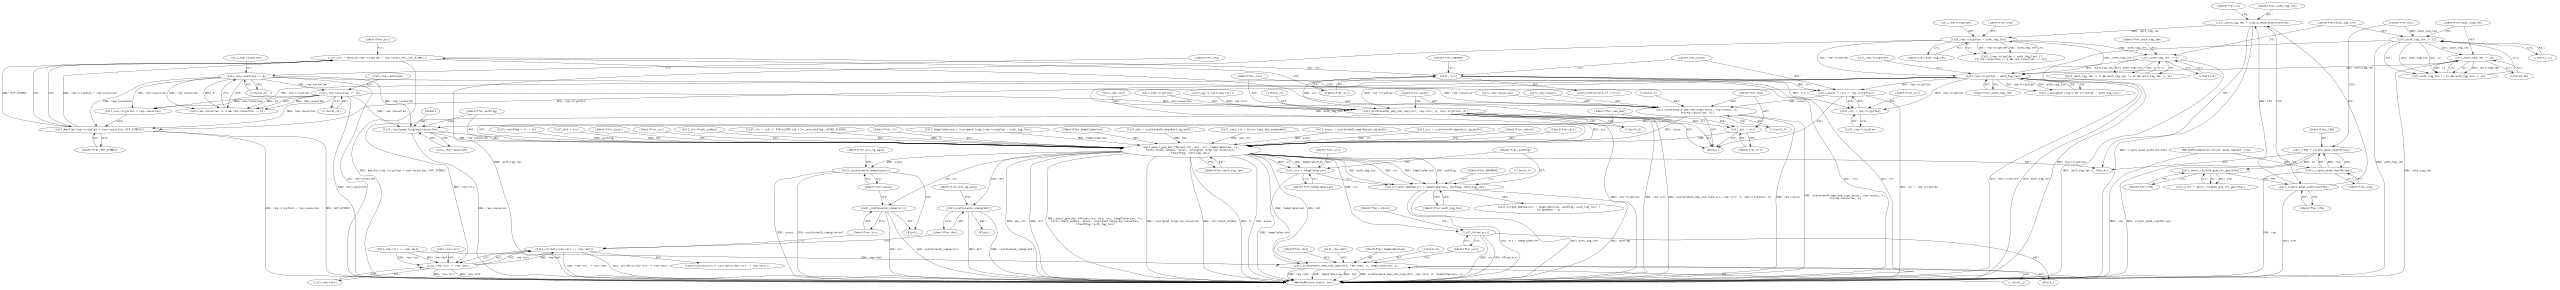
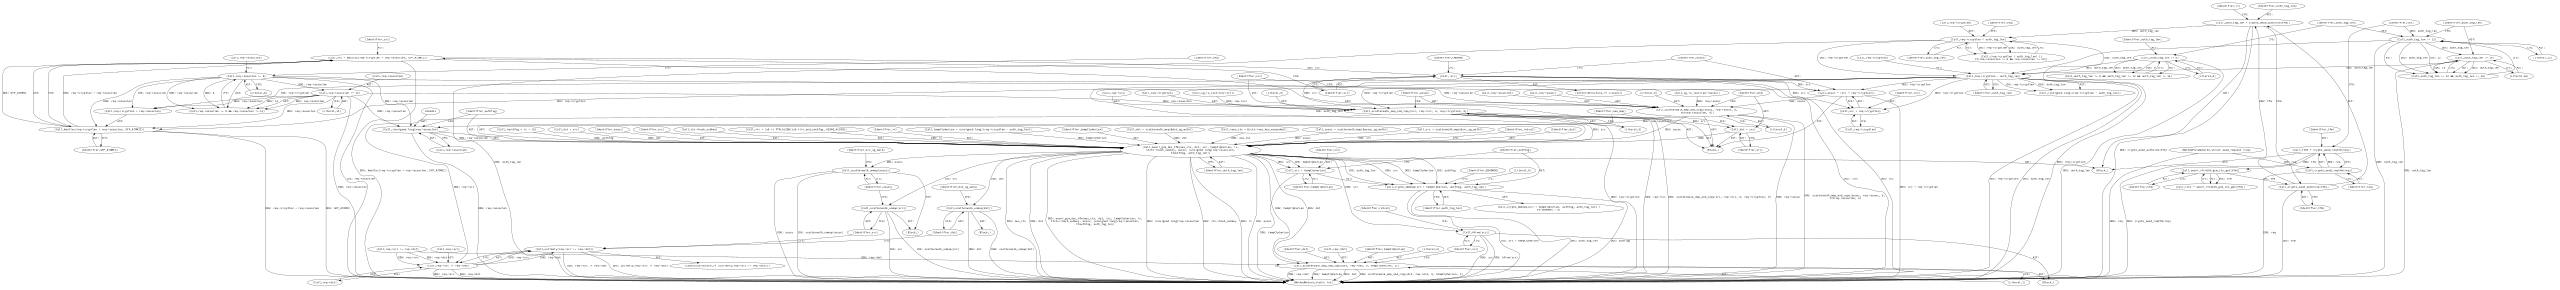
  digraph {
    fontname="Source Code Pro"
    node [fontname="Source Code Pro"]
    edge [fontname="Source Code Pro"]
    n1 [label="(Call,src = kmalloc(req->cryptlen + req->assoclen, GFP_ATOMIC))"]
    n2 [label="(Call,kmalloc(req->cryptlen + req->assoclen, GFP_ATOMIC))"]
    n3 [label="(Call,!src)"]
    n4 [label="(MethodReturn,static int)"]
    n5 [label="(Block,)"]
    n6 [label="(Identifier,GFP_ATOMIC)"]
    n7 [label="(Call,assoc = (src + req->cryptlen))"]
    n8 [label="(Call,src + req->cryptlen)"]
    n9 [label="(Call,scatterwalk_map_and_copy(src, req->src, 0, req->cryptlen, 0))"]
    n10 [label="(Identifier,src)"]
-   n11 [label="(ControlStructure,if (!src))"]
+   n11 [label="(ControlStructure,if (!assoc))"]
    n12 [label="(Call,req->cryptlen - auth_tag_len)"]
    n13 [label="(Call,aesni_gcm_dec_tfm(aes_ctx, dst, src, tempCipherLen, iv,\n\t\tctx->hash_subkey, assoc, (unsigned long)req->assoclen,\n\t\tauthTag, auth_tag_len))"]
    n14 [label="(Identifier,auth_tag_len)"]
    n15 [label="(Call,req->cryptlen + req->assoclen)"]
    n16 [label="(Call,(unsigned long)(req->cryptlen - auth_tag_len))"]
    n17 [label="(Call,scatterwalk_map_and_copy(assoc, req->assoc, 0,\n \t\t\treq->assoclen, 0))"]
    n18 [label="(Block,)"]
    n19 [label="(Call,crypto_memneq(src + tempCipherLen, authTag, auth_tag_len))"]
    n20 [label="(Call,src + tempCipherLen)"]
    n21 [label="(Call,scatterwalk_unmap(dst))"]
    n22 [label="(Call,scatterwalk_unmap(src))"]
    n23 [label="(Call,scatterwalk_unmap(assoc))"]
    n24 [label="(Call,scatterwalk_map_and_copy(dst, req->dst, 0, tempCipherLen, 1))"]
    n25 [label="(Call,kfree(src))"]
    n26 [label="(Identifier,auth_tag_len)"]
    n27 [label="(Call,req->cryptlen)"]
    n28 [label="(Call,dst = src)"]
    n29 [label="(Call,req->src != req->dst)"]
    n30 [label="(Literal,0)"]
    n31 [label="(Call,req->cryptlen < auth_tag_len)"]
    n32 [label="(Call,auth_tag_len != 8)"]
    n33 [label="(Identifier,auth_tag_len)"]
    n34 [label="(Call,(req->cryptlen < auth_tag_len) ||\n\t\t(req->assoclen != 8 && req->assoclen != 12))"]
    n35 [label="(Call,auth_tag_len != 8 && auth_tag_len != 12 && auth_tag_len != 16)"]
    n36 [label="(Literal,8)"]
    n37 [label="(Call,auth_tag_len = crypto_aead_authsize(tfm))"]
    n38 [label="(Call,crypto_aead_authsize(tfm))"]
    n39 [label="(Identifier,tfm)"]
    n40 [label="(Call,aesni_rfc4106_gcm_ctx_get(tfm))"]
    n41 [label="(Identifier,tfm)"]
    n42 [label="(Call,*ctx = aesni_rfc4106_gcm_ctx_get(tfm))"]
    n43 [label="(Call,*tfm = crypto_aead_reqtfm(req))"]
    n44 [label="(Call,crypto_aead_reqtfm(req))"]
    n45 [label="(Identifier,req)"]
    n46 [label="(MethodParameterIn,struct aead_request *req)"]
    n47 [label="(Call,auth_tag_len != 12)"]
    n48 [label="(Call,auth_tag_len != 16)"]
    n49 [label="(Literal,12)"]
    n50 [label="(Call,auth_tag_len != 12 && auth_tag_len != 16)"]
    n51 [label="(Literal,16)"]
    n52 [label="(Call,req->assoclen != 8)"]
    n53 [label="(Call,req->assoclen != 12)"]
    n54 [label="(Call,(unsigned long)req->assoclen)"]
    n55 [label="(Literal,8)"]
    n56 [label="(Call,req->assoclen != 8 && req->assoclen != 12)"]
    n57 [label="(Literal,12)"]
    n58 [label="(Literal,0)"]
    n59 [label="(Call,req->assoclen)"]
    n60 [label="(Call,crypto_memneq(src + tempCipherLen, authTag, auth_tag_len) ?\n\t\t-EBADMSG : 0)"]
    n61 [label="(Identifier,auth_tag_len)"]
    n62 [label="(Identifier,tempCipherLen)"]
    n63 [label="(Block,)"]
    n64 [label="(Identifier,dst)"]
    n65 [label="(Block,)"]
    n66 [label="(Identifier,src)"]
    n67 [label="(Identifier,assoc)"]
    n68 [label="(Literal,1)"]
    n69 [label="(Block,)"]
    n70 [label="(Identifier,src)"]
    n71 [label="(Call,unlikely(req->src != req->dst))"]
    n72 [label="(Identifier,src)"]
    n73 [label="(Call,req->dst)"]
    n74 [label="(ControlStructure,if (unlikely(req->src != req->dst)))"]
    n75 [label="(Call,req->assoc)"]
    n76 [label="(Call,sg_is_last(req->src))"]
    n77 [label="(Identifier,dst)"]
    n78 [label="(Identifier,src)"]
    n79 [label="(Literal,0)"]
    n80 [label="(Identifier,retval)"]
    n81 [label="(Identifier,dst)"]
    n82 [label="(Call,req->src)"]
    n83 [label="(Identifier,auth_tag_len)"]
    n84 [label="(Identifier,EBADMSG)"]
    n85 [label="(Identifier,assoc)"]
    n86 [label="(Identifier,tempCipherLen)"]
    n87 [label="(Call,dst = scatterwalk_map(&dst_sg_walk))"]
    n88 [label="(Identifier,src)"]
    n89 [label="(Call,req->src != req->dst)"]
    n90 [label="(Call,req->assoclen)"]
    n91 [label="(Call,*aes_ctx = &(ctx->aes_key_expanded))"]
    n92 [label="(Identifier,assoc)"]
    n93 [label="(Identifier,ENOMEM)"]
    n94 [label="(Call,assoc = scatterwalk_map(&assoc_sg_walk))"]
+   n95 [label="(Call,sg_is_last(req->assoc))"]
    n96 [label="(Call,src = scatterwalk_map(&src_sg_walk))"]
    n97 [label="(Call,req->dst)"]
    n98 [label="(Identifier,dst)"]
    n99 [label="(Identifier,aes_map)"]
    n100 [label="(Identifier,auth_tag_len)"]
    n101 [label="(Identifier,tempCipherLen)"]
    n102 [label="(Literal,0)"]
    n103 [label="(Identifier,src)"]
    n104 [label="(Identifier,ctx)"]
    n105 [label="(Call,req->cryptlen)"]
    n106 [label="(Literal,0)"]
    n107 [label="(Identifier,retval)"]
    n108 [label="(Identifier,iv)"]
    n109 [label="(Call,req->src)"]
    n110 [label="(Identifier,auth_tag_len)"]
    n111 [label="(Call,*authTag = iv + 16)"]
    n112 [label="(Identifier,dst_sg_walk)"]
    n113 [label="(Literal,0)"]
    n114 [label="(Identifier,src)"]
    n115 [label="(Identifier,req)"]
    n116 [label="(Call,req->assoclen)"]
    n117 [label="(Call,dst = src)"]
    n118 [label="(Call,req->assoclen)"]
    n119 [label="(Call,req->cryptlen)"]
    n120 [label="(Identifier,assoc)"]
    n121 [label="(Identifier,authTag)"]
    n122 [label="(Identifier,src)"]
    n123 [label="(Call,ctx->hash_subkey)"]
    n124 [label="(Identifier,auth_tag_len)"]
    n125 [label="(Call,*iv = (u8 *) PTR_ALIGN((u8 *)iv_and_authTag, AESNI_ALIGN))"]
    n126 [label="(Identifier,src_sg_walk)"]
    n127 [label="(Call,req->cryptlen)"]
    n128 [label="(Identifier,authTag)"]
    n129 [label="(Identifier,req)"]
    n130 [label="(Identifier,iv)"]
    n131 [label="(Identifier,tfm)"]
    n132 [label="(Call,tempCipherLen = (unsigned long)(req->cryptlen - auth_tag_len))"]
    1000411
    n1 -> n2 [label="CFG: "]
    n1 -> n3 [label="DDG: src"]
    n1 -> n4 [label="DDG: kmalloc(req->cryptlen + req->assoclen, GFP_ATOMIC)"]
    n1 -> n5 [label="AST: "]
    n2 -> n1 [label="AST: "]
    n2 -> n1 [label="DDG: req->cryptlen + req->assoclen"]
    n2 -> n1 [label="DDG: GFP_ATOMIC"]
    n2 -> n4 [label="DDG: req->cryptlen + req->assoclen"]
    n2 -> n4 [label="DDG: GFP_ATOMIC"]
    n2 -> n6 [label="CFG: "]
    n3 -> n4 [label="DDG: !src"]
    n3 -> n4 [label="DDG: src"]
    n3 -> n7 [label="DDG: src"]
    n3 -> n8 [label="DDG: src"]
    n3 -> n9 [label="DDG: src"]
    n3 -> n10 [label="CFG: "]
    n3 -> n11 [label="AST: "]
    n6 -> n2 [label="AST: "]
    n7 -> n4 [label="DDG: src + req->cryptlen"]
    n7 -> n5 [label="AST: "]
    n7 -> n8 [label="CFG: "]
    n7 -> n17 [label="DDG: assoc"]
    n8 -> n7 [label="AST: "]
    n8 -> n27 [label="CFG: "]
    n9 -> n4 [label="DDG: scatterwalk_map_and_copy(src, req->src, 0, req->cryptlen, 0)"]
    n9 -> n4 [label="DDG: req->cryptlen"]
    n9 -> n4 [label="DDG: req->src"]
    n9 -> n5 [label="AST: "]
    n9 -> n13 [label="DDG: src"]
    n9 -> n28 [label="DDG: src"]
    n9 -> n29 [label="DDG: req->src"]
    n9 -> n30 [label="CFG: "]
    n10 -> n1 [label="CFG: "]
    n10 -> n3 [label="AST: "]
    n12 -> n2 [label="DDG: req->cryptlen"]
    n12 -> n4 [label="DDG: req->cryptlen"]
    n12 -> n4 [label="DDG: auth_tag_len"]
    n12 -> n7 [label="DDG: req->cryptlen"]
    n12 -> n8 [label="DDG: req->cryptlen"]
    n12 -> n9 [label="DDG: req->cryptlen"]
    n12 -> n13 [label="DDG: auth_tag_len"]
    n12 -> n14 [label="CFG: "]
    n12 -> n15 [label="DDG: req->cryptlen"]
    n12 -> n16 [label="AST: "]
    n12 -> n16 [label="DDG: req->cryptlen"]
    n12 -> n16 [label="DDG: auth_tag_len"]
    n13 -> n4 [label="DDG: iv"]
    n13 -> n4 [label="DDG: assoc"]
    n13 -> n4 [label="DDG: aes_ctx"]
    n13 -> n4 [label="DDG: dst"]
    n13 -> n4 [label="DDG: aesni_gcm_dec_tfm(aes_ctx, dst, src, tempCipherLen, iv,\n\t\tctx->hash_subkey, assoc, (unsigned long)req->assoclen,\n\t\tauthTag, auth_tag_len)"]
    n13 -> n4 [label="DDG: (unsigned long)req->assoclen"]
    n13 -> n4 [label="DDG: ctx->hash_subkey"]
    n13 -> n18 [label="AST: "]
    n13 -> n19 [label="DDG: src"]
    n13 -> n19 [label="DDG: tempCipherLen"]
    n13 -> n19 [label="DDG: authTag"]
    n13 -> n19 [label="DDG: auth_tag_len"]
    n13 -> n20 [label="DDG: src"]
    n13 -> n20 [label="DDG: tempCipherLen"]
    n13 -> n21 [label="DDG: dst"]
    n13 -> n22 [label="DDG: src"]
    n13 -> n23 [label="DDG: assoc"]
    n13 -> n24 [label="DDG: dst"]
    n13 -> n24 [label="DDG: tempCipherLen"]
    n13 -> n25 [label="DDG: src"]
    n13 -> n26 [label="CFG: "]
    n14 -> n12 [label="AST: "]
    n15 -> n2 [label="AST: "]
-   n16 -> n12 [label="CFG: "]
    n17 -> n4 [label="DDG: req->assoc"]
    n17 -> n4 [label="DDG: scatterwalk_map_and_copy(assoc, req->assoc, 0,\n \t\t\treq->assoclen, 0)"]
    n17 -> n5 [label="AST: "]
    n17 -> n13 [label="DDG: assoc"]
    n17 -> n54 [label="DDG: req->assoclen"]
    n17 -> n58 [label="CFG: "]
    n19 -> n4 [label="DDG: auth_tag_len"]
    n19 -> n4 [label="DDG: authTag"]
    n19 -> n4 [label="DDG: src + tempCipherLen"]
    n19 -> n60 [label="AST: "]
    n19 -> n61 [label="CFG: "]
    n20 -> n4 [label="DDG: tempCipherLen"]
    n20 -> n19 [label="AST: "]
    n20 -> n62 [label="CFG: "]
    n21 -> n4 [label="DDG: scatterwalk_unmap(dst)"]
    n21 -> n4 [label="DDG: dst"]
    n21 -> n63 [label="AST: "]
    n21 -> n64 [label="CFG: "]
    n22 -> n4 [label="DDG: src"]
    n22 -> n4 [label="DDG: scatterwalk_unmap(src)"]
    n22 -> n65 [label="AST: "]
    n22 -> n66 [label="CFG: "]
    n23 -> n4 [label="DDG: assoc"]
    n23 -> n4 [label="DDG: scatterwalk_unmap(assoc)"]
    n23 -> n65 [label="AST: "]
    n23 -> n67 [label="CFG: "]
    n24 -> n4 [label="DDG: scatterwalk_map_and_copy(dst, req->dst, 0, tempCipherLen, 1)"]
    n24 -> n4 [label="DDG: req->dst"]
    n24 -> n4 [label="DDG: tempCipherLen"]
    n24 -> n4 [label="DDG: dst"]
    n24 -> n68 [label="CFG: "]
    n24 -> n69 [label="AST: "]
    n25 -> n4 [label="DDG: src"]
    n25 -> n4 [label="DDG: kfree(src)"]
    n25 -> n69 [label="AST: "]
    n25 -> n70 [label="CFG: "]
    n26 -> n13 [label="AST: "]
    n27 -> n8 [label="AST: "]
    n28 -> n5 [label="AST: "]
    n28 -> n13 [label="DDG: dst"]
    n28 -> n72 [label="CFG: "]
    n29 -> n4 [label="DDG: req->dst"]
    n29 -> n4 [label="DDG: req->src"]
    n29 -> n71 [label="AST: "]
    n29 -> n71 [label="DDG: req->src"]
    n29 -> n71 [label="DDG: req->dst"]
    n29 -> n73 [label="CFG: "]
    n30 -> n9 [label="AST: "]
    n31 -> n4 [label="DDG: auth_tag_len"]
    n31 -> n4 [label="DDG: req->cryptlen"]
    n31 -> n12 [label="DDG: req->cryptlen"]
-   n31 -> n32 [label="DDG: auth_tag_len"]
    n31 -> n33 [label="CFG: "]
    n31 -> n34 [label="AST: "]
    n31 -> n34 [label="DDG: req->cryptlen"]
    n31 -> n34 [label="DDG: auth_tag_len"]
    n32 -> n4 [label="DDG: auth_tag_len"]
    n32 -> n12 [label="DDG: auth_tag_len"]
    n32 -> n35 [label="AST: "]
    n32 -> n35 [label="DDG: auth_tag_len"]
    n32 -> n35 [label="DDG: 8"]
    n32 -> n36 [label="CFG: "]
    n33 -> n31 [label="AST: "]
    n34 -> n31 [label="CFG: "]
    n35 -> n32 [label="CFG: "]
    n36 -> n32 [label="AST: "]
    n37 -> n4 [label="DDG: crypto_aead_authsize(tfm)"]
    n37 -> n18 [label="AST: "]
    n37 -> n31 [label="DDG: auth_tag_len"]
    n37 -> n38 [label="CFG: "]
    n38 -> n4 [label="DDG: tfm"]
    n38 -> n37 [label="AST: "]
    n38 -> n37 [label="DDG: tfm"]
    n38 -> n39 [label="CFG: "]
    n39 -> n38 [label="AST: "]
    n40 -> n38 [label="DDG: tfm"]
    n40 -> n41 [label="CFG: "]
    n40 -> n42 [label="AST: "]
    n40 -> n42 [label="DDG: tfm"]
    n41 -> n40 [label="AST: "]
    n42 -> n40 [label="CFG: "]
    n43 -> n4 [label="DDG: crypto_aead_reqtfm(req)"]
    n43 -> n18 [label="AST: "]
-   n43 -> n40 [label="DDG: 12"]
+   n43 -> n40 [label="DDG: tfm"]
    n43 -> n44 [label="CFG: "]
    n44 -> n4 [label="DDG: req"]
    n44 -> n43 [label="AST: "]
    n44 -> n43 [label="DDG: req"]
    n44 -> n45 [label="CFG: "]
    n45 -> n44 [label="AST: "]
    n46 -> n4 [label="DDG: req"]
    n46 -> n44 [label="DDG: req"]
    n47 -> n4 [label="DDG: auth_tag_len"]
    n47 -> n12 [label="DDG: auth_tag_len"]
    n47 -> n48 [label="DDG: auth_tag_len"]
    n47 -> n49 [label="CFG: "]
    n47 -> n50 [label="AST: "]
    n47 -> n50 [label="DDG: auth_tag_len"]
    n47 -> n50 [label="DDG: 12"]
    n48 -> n4 [label="DDG: auth_tag_len"]
    n48 -> n12 [label="DDG: auth_tag_len"]
    n48 -> n50 [label="AST: "]
    n48 -> n50 [label="DDG: auth_tag_len"]
    n48 -> n50 [label="DDG: 16"]
    n48 -> n51 [label="CFG: "]
    n49 -> n47 [label="AST: "]
    n50 -> n47 [label="CFG: "]
    n50 -> n48 [label="CFG: "]
    n51 -> n48 [label="AST: "]
    n52 -> n2 [label="DDG: req->assoclen"]
    n52 -> n4 [label="DDG: req->assoclen"]
    n52 -> n15 [label="DDG: req->assoclen"]
    n52 -> n17 [label="DDG: req->assoclen"]
    n52 -> n53 [label="DDG: req->assoclen"]
    n52 -> n54 [label="DDG: req->assoclen"]
    n52 -> n55 [label="CFG: "]
    n52 -> n56 [label="AST: "]
    n52 -> n56 [label="DDG: req->assoclen"]
    n52 -> n56 [label="DDG: 8"]
    n53 -> n2 [label="DDG: req->assoclen"]
    n53 -> n4 [label="DDG: req->assoclen"]
    n53 -> n15 [label="DDG: req->assoclen"]
    n53 -> n17 [label="DDG: req->assoclen"]
    n53 -> n54 [label="DDG: req->assoclen"]
    n53 -> n56 [label="AST: "]
    n53 -> n56 [label="DDG: req->assoclen"]
    n53 -> n56 [label="DDG: 12"]
    n53 -> n57 [label="CFG: "]
    n54 -> n4 [label="DDG: req->assoclen"]
    n54 -> n13 [label="AST: "]
    n54 -> n13 [label="DDG: req->assoclen"]
    n54 -> n59 [label="CFG: "]
    n55 -> n52 [label="AST: "]
    n56 -> n52 [label="CFG: "]
    n57 -> n53 [label="AST: "]
    n58 -> n17 [label="AST: "]
    n59 -> n54 [label="AST: "]
    n61 -> n19 [label="AST: "]
    n62 -> n20 [label="AST: "]
    n64 -> n21 [label="AST: "]
    n64 -> n71 [label="CFG: "]
    n66 -> n22 [label="AST: "]
    n66 -> n71 [label="CFG: "]
    n67 -> n22 [label="CFG: "]
    n67 -> n23 [label="AST: "]
    n68 -> n24 [label="AST: "]
    n70 -> n24 [label="CFG: "]
    n70 -> n25 [label="AST: "]
    n71 -> n4 [label="DDG: req->src != req->dst"]
    n71 -> n4 [label="DDG: unlikely(req->src != req->dst)"]
    n71 -> n29 [label="CFG: "]
    n71 -> n74 [label="AST: "]
    n72 -> n28 [label="AST: "]
    n73 -> n29 [label="AST: "]
    n75 -> n17 [label="AST: "]
    n76 -> n9 [label="DDG: req->src"]
    n77 -> n24 [label="AST: "]
    n78 -> n20 [label="AST: "]
    n79 -> n17 [label="AST: "]
    n80 -> n13 [label="CFG: "]
    n81 -> n13 [label="AST: "]
    n82 -> n29 [label="AST: "]
    n83 -> n32 [label="CFG: "]
    n83 -> n47 [label="AST: "]
    n84 -> n19 [label="CFG: "]
    n85 -> n3 [label="CFG: "]
    n85 -> n7 [label="AST: "]
    n86 -> n13 [label="AST: "]
    n87 -> n13 [label="DDG: dst"]
    n88 -> n7 [label="CFG: "]
    n88 -> n9 [label="AST: "]
    n89 -> n24 [label="DDG: req->dst"]
    n89 -> n29 [label="DDG: req->src"]
    n89 -> n29 [label="DDG: req->dst"]
    n90 -> n53 [label="AST: "]
    n91 -> n13 [label="DDG: aes_ctx"]
    n92 -> n9 [label="CFG: "]
    n92 -> n17 [label="AST: "]
    n93 -> n3 [label="CFG: "]
    n94 -> n13 [label="DDG: assoc"]
+   n95 -> n17 [label="DDG: req->assoc"]
    n96 -> n13 [label="DDG: src"]
    n97 -> n24 [label="AST: "]
    n98 -> n17 [label="CFG: "]
    n98 -> n28 [label="AST: "]
    n99 -> n13 [label="AST: "]
    n99 -> n28 [label="CFG: "]
    n100 -> n32 [label="AST: "]
    n101 -> n24 [label="AST: "]
    n102 -> n9 [label="AST: "]
    n103 -> n1 [label="AST: "]
    n104 -> n43 [label="CFG: "]
    n104 -> n47 [label="DDG: auth_tag_len"]
    n105 -> n31 [label="AST: "]
    n106 -> n19 [label="CFG: "]
    n107 -> n25 [label="CFG: "]
    n108 -> n37 [label="CFG: "]
    n109 -> n9 [label="AST: "]
    n110 -> n37 [label="AST: "]
    n111 -> n13 [label="DDG: authTag"]
    n112 -> n21 [label="CFG: "]
    n113 -> n24 [label="AST: "]
    n114 -> n8 [label="AST: "]
    n115 -> n31 [label="CFG: "]
    n116 -> n52 [label="AST: "]
    n117 -> n13 [label="DDG: dst"]
    n118 -> n17 [label="AST: "]
    n119 -> n12 [label="AST: "]
    n120 -> n13 [label="AST: "]
    n121 -> n19 [label="AST: "]
    n121 -> n20 [label="CFG: "]
    n122 -> n13 [label="AST: "]
    n123 -> n13 [label="AST: "]
    n124 -> n47 [label="CFG: "]
    n124 -> n48 [label="AST: "]
    n125 -> n13 [label="DDG: iv"]
    n126 -> n23 [label="CFG: "]
    n127 -> n9 [label="AST: "]
    n128 -> n13 [label="AST: "]
    n128 -> n54 [label="CFG: "]
    n129 -> n52 [label="CFG: "]
    n130 -> n13 [label="AST: "]
    n131 -> n43 [label="AST: "]
    n132 -> n13 [label="DDG: tempCipherLen"]
    1000411 -> n54 [label="AST: "]
  }
